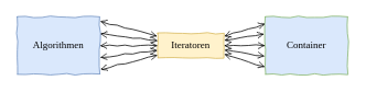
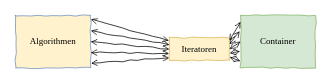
  <mxCell id="0" />
  <mxCell id="1" parent="0" />
- <mxCell id="2" value="Algorithmen" style="rounded=0;whiteSpace=wrap;html=1;comic=1;fontFamily=Comic Sans MS;fillColor=#dae8fc;strokeColor=#6c8ebf;" parent="1" vertex="1"><mxGeometry x="20" y="20" width="100" height="70" as="geometry" /></mxCell>
- <mxCell id="3" value="Iteratoren" style="rounded=0;whiteSpace=wrap;html=1;comic=1;fontFamily=Comic Sans MS;fillColor=#fff2cc;strokeColor=#d6b656;" parent="1" vertex="1"><mxGeometry x="190" y="40" width="80" height="30" as="geometry" /></mxCell>
- <mxCell id="4" value="Container" style="rounded=0;whiteSpace=wrap;html=1;comic=1;fontFamily=Comic Sans MS;fillColor=#dae8fc;strokeColor=#82b366;" parent="1" vertex="1"><mxGeometry x="320" y="20" width="100" height="70" as="geometry" /></mxCell>
+ <mxCell id="2" value="Algorithmen" style="rounded=0;whiteSpace=wrap;html=1;comic=1;fontFamily=Comic Sans MS;fillColor=#fff2cc;strokeColor=#6c8ebf;" parent="1" vertex="1"><mxGeometry x="20" y="20" width="100" height="70" as="geometry" /></mxCell>
+ <mxCell id="3" value="Iteratoren" style="rounded=0;whiteSpace=wrap;html=1;comic=1;fontFamily=Comic Sans MS;fillColor=#fff2cc;strokeColor=#d6b656;" parent="1" vertex="1"><mxGeometry x="225" y="50" width="80" height="30" as="geometry" /></mxCell>
+ <mxCell id="4" value="Container" style="rounded=0;whiteSpace=wrap;html=1;comic=1;fontFamily=Comic Sans MS;fillColor=#d5e8d4;strokeColor=#82b366;" parent="1" vertex="1"><mxGeometry x="320" y="20" width="100" height="70" as="geometry" /></mxCell>
  <mxCell id="5" value="" style="endArrow=open;html=1;fontFamily=Comic Sans MS;endFill=0;comic=1;exitX=1.003;exitY=0.295;exitDx=0;exitDy=0;entryX=0.001;entryY=0.304;entryDx=0;entryDy=0;exitPerimeter=0;entryPerimeter=0;startArrow=open;startFill=0;" parent="1" source="2" target="3" edge="1"><mxGeometry width="50" height="50" relative="1" as="geometry"><mxPoint x="140" y="20" as="sourcePoint" /><mxPoint x="180" y="30" as="targetPoint" /></mxGeometry></mxCell>
  <mxCell id="6" value="" style="endArrow=open;html=1;fontFamily=Comic Sans MS;exitX=1;exitY=0.5;exitDx=0;exitDy=0;endFill=0;comic=1;entryX=0;entryY=0.5;entryDx=0;entryDy=0;startArrow=open;startFill=0;" parent="1" source="2" target="3" edge="1"><mxGeometry width="50" height="50" relative="1" as="geometry"><mxPoint x="130.9" y="38.12" as="sourcePoint" /><mxPoint x="170" y="80" as="targetPoint" /></mxGeometry></mxCell>
  <mxCell id="7" value="" style="endArrow=open;html=1;fontFamily=Comic Sans MS;exitX=1.001;exitY=0.707;exitDx=0;exitDy=0;entryX=-0.004;entryY=0.692;entryDx=0;entryDy=0;endFill=0;comic=1;exitPerimeter=0;entryPerimeter=0;startArrow=open;startFill=0;" parent="1" source="2" target="3" edge="1"><mxGeometry width="50" height="50" relative="1" as="geometry"><mxPoint x="140.9" y="48.12" as="sourcePoint" /><mxPoint x="210" y="67.5" as="targetPoint" /></mxGeometry></mxCell>
  <mxCell id="8" value="" style="endArrow=open;html=1;fontFamily=Comic Sans MS;endFill=0;comic=1;exitX=1.003;exitY=0.079;exitDx=0;exitDy=0;entryX=-0.006;entryY=0.124;entryDx=0;entryDy=0;exitPerimeter=0;entryPerimeter=0;startArrow=open;startFill=0;" parent="1" source="2" target="3" edge="1"><mxGeometry width="50" height="50" relative="1" as="geometry"><mxPoint x="130" y="47.5" as="sourcePoint" /><mxPoint x="200" y="57.5" as="targetPoint" /></mxGeometry></mxCell>
  <mxCell id="9" value="" style="endArrow=open;html=1;fontFamily=Comic Sans MS;endFill=0;comic=1;exitX=1.006;exitY=0.912;exitDx=0;exitDy=0;entryX=-0.003;entryY=0.887;entryDx=0;entryDy=0;exitPerimeter=0;entryPerimeter=0;startArrow=open;startFill=0;" parent="1" source="2" target="3" edge="1"><mxGeometry width="50" height="50" relative="1" as="geometry"><mxPoint x="140" y="57.5" as="sourcePoint" /><mxPoint x="210" y="67.5" as="targetPoint" /></mxGeometry></mxCell>
  <mxCell id="10" value="" style="endArrow=open;html=1;fontFamily=Comic Sans MS;endFill=0;comic=1;exitX=1;exitY=0.5;exitDx=0;exitDy=0;entryX=0;entryY=0.5;entryDx=0;entryDy=0;startArrow=open;startFill=0;" parent="1" source="3" target="4" edge="1"><mxGeometry width="50" height="50" relative="1" as="geometry"><mxPoint x="150" y="67.5" as="sourcePoint" /><mxPoint x="310" y="50" as="targetPoint" /></mxGeometry></mxCell>
  <mxCell id="11" value="" style="endArrow=open;html=1;fontFamily=Comic Sans MS;endFill=0;comic=1;exitX=1.005;exitY=0.684;exitDx=0;exitDy=0;entryX=-0.006;entryY=0.683;entryDx=0;entryDy=0;exitPerimeter=0;entryPerimeter=0;startArrow=open;startFill=0;" parent="1" source="3" target="4" edge="1"><mxGeometry width="50" height="50" relative="1" as="geometry"><mxPoint x="330" y="65" as="sourcePoint" /><mxPoint x="290" y="80" as="targetPoint" /></mxGeometry></mxCell>
  <mxCell id="12" value="" style="endArrow=open;html=1;fontFamily=Comic Sans MS;endFill=0;comic=1;exitX=1.003;exitY=0.29;exitDx=0;exitDy=0;entryX=-0.012;entryY=0.299;entryDx=0;entryDy=0;exitPerimeter=0;entryPerimeter=0;startArrow=open;startFill=0;" parent="1" source="3" target="4" edge="1"><mxGeometry width="50" height="50" relative="1" as="geometry"><mxPoint x="340" y="75" as="sourcePoint" /><mxPoint x="290" y="75" as="targetPoint" /></mxGeometry></mxCell>
  <mxCell id="13" value="" style="endArrow=open;html=1;fontFamily=Comic Sans MS;endFill=0;comic=1;exitX=1.002;exitY=0.119;exitDx=0;exitDy=0;entryX=0;entryY=0.121;entryDx=0;entryDy=0;exitPerimeter=0;entryPerimeter=0;startArrow=open;startFill=0;" parent="1" source="3" target="4" edge="1"><mxGeometry width="50" height="50" relative="1" as="geometry"><mxPoint x="280" y="57.5" as="sourcePoint" /><mxPoint x="330" y="47.5" as="targetPoint" /></mxGeometry></mxCell>
  <mxCell id="14" value="" style="endArrow=open;html=1;fontFamily=Comic Sans MS;endFill=0;comic=1;exitX=1.003;exitY=0.852;exitDx=0;exitDy=0;entryX=-0.002;entryY=0.871;entryDx=0;entryDy=0;exitPerimeter=0;entryPerimeter=0;startArrow=open;startFill=0;" parent="1" source="3" target="4" edge="1"><mxGeometry width="50" height="50" relative="1" as="geometry"><mxPoint x="290" y="67.5" as="sourcePoint" /><mxPoint x="340" y="57.5" as="targetPoint" /></mxGeometry></mxCell>
